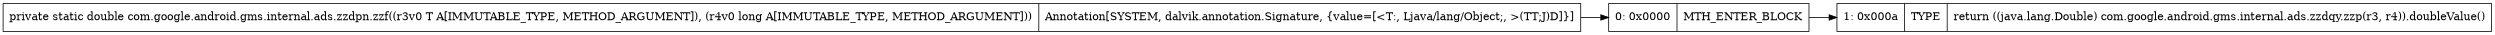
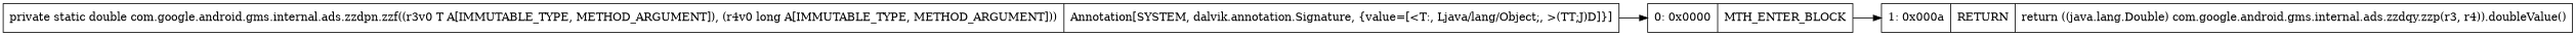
  digraph {
    rankdir=LR
    node [shape=record]
    n1 [label="{0\:\ 0x0000|MTH_ENTER_BLOCK\l}"]
-   n2 [label="{1\:\ 0x000a|TYPE\l|return ((java.lang.Double) com.google.android.gms.internal.ads.zzdqy.zzp(r3, r4)).doubleValue()\l}"]
+   n2 [label="{1\:\ 0x000a|RETURN\l|return ((java.lang.Double) com.google.android.gms.internal.ads.zzdqy.zzp(r3, r4)).doubleValue()\l}"]
    n3 [label="{private static double com.google.android.gms.internal.ads.zzdpn.zzf((r3v0 T A[IMMUTABLE_TYPE, METHOD_ARGUMENT]), (r4v0 long A[IMMUTABLE_TYPE, METHOD_ARGUMENT]))  | Annotation[SYSTEM, dalvik.annotation.Signature, \{value=[\<T:, Ljava\/lang\/Object;, \>(TT;J)D]\}]\l}"]
    n1 -> n2
    n3 -> n1
  }
